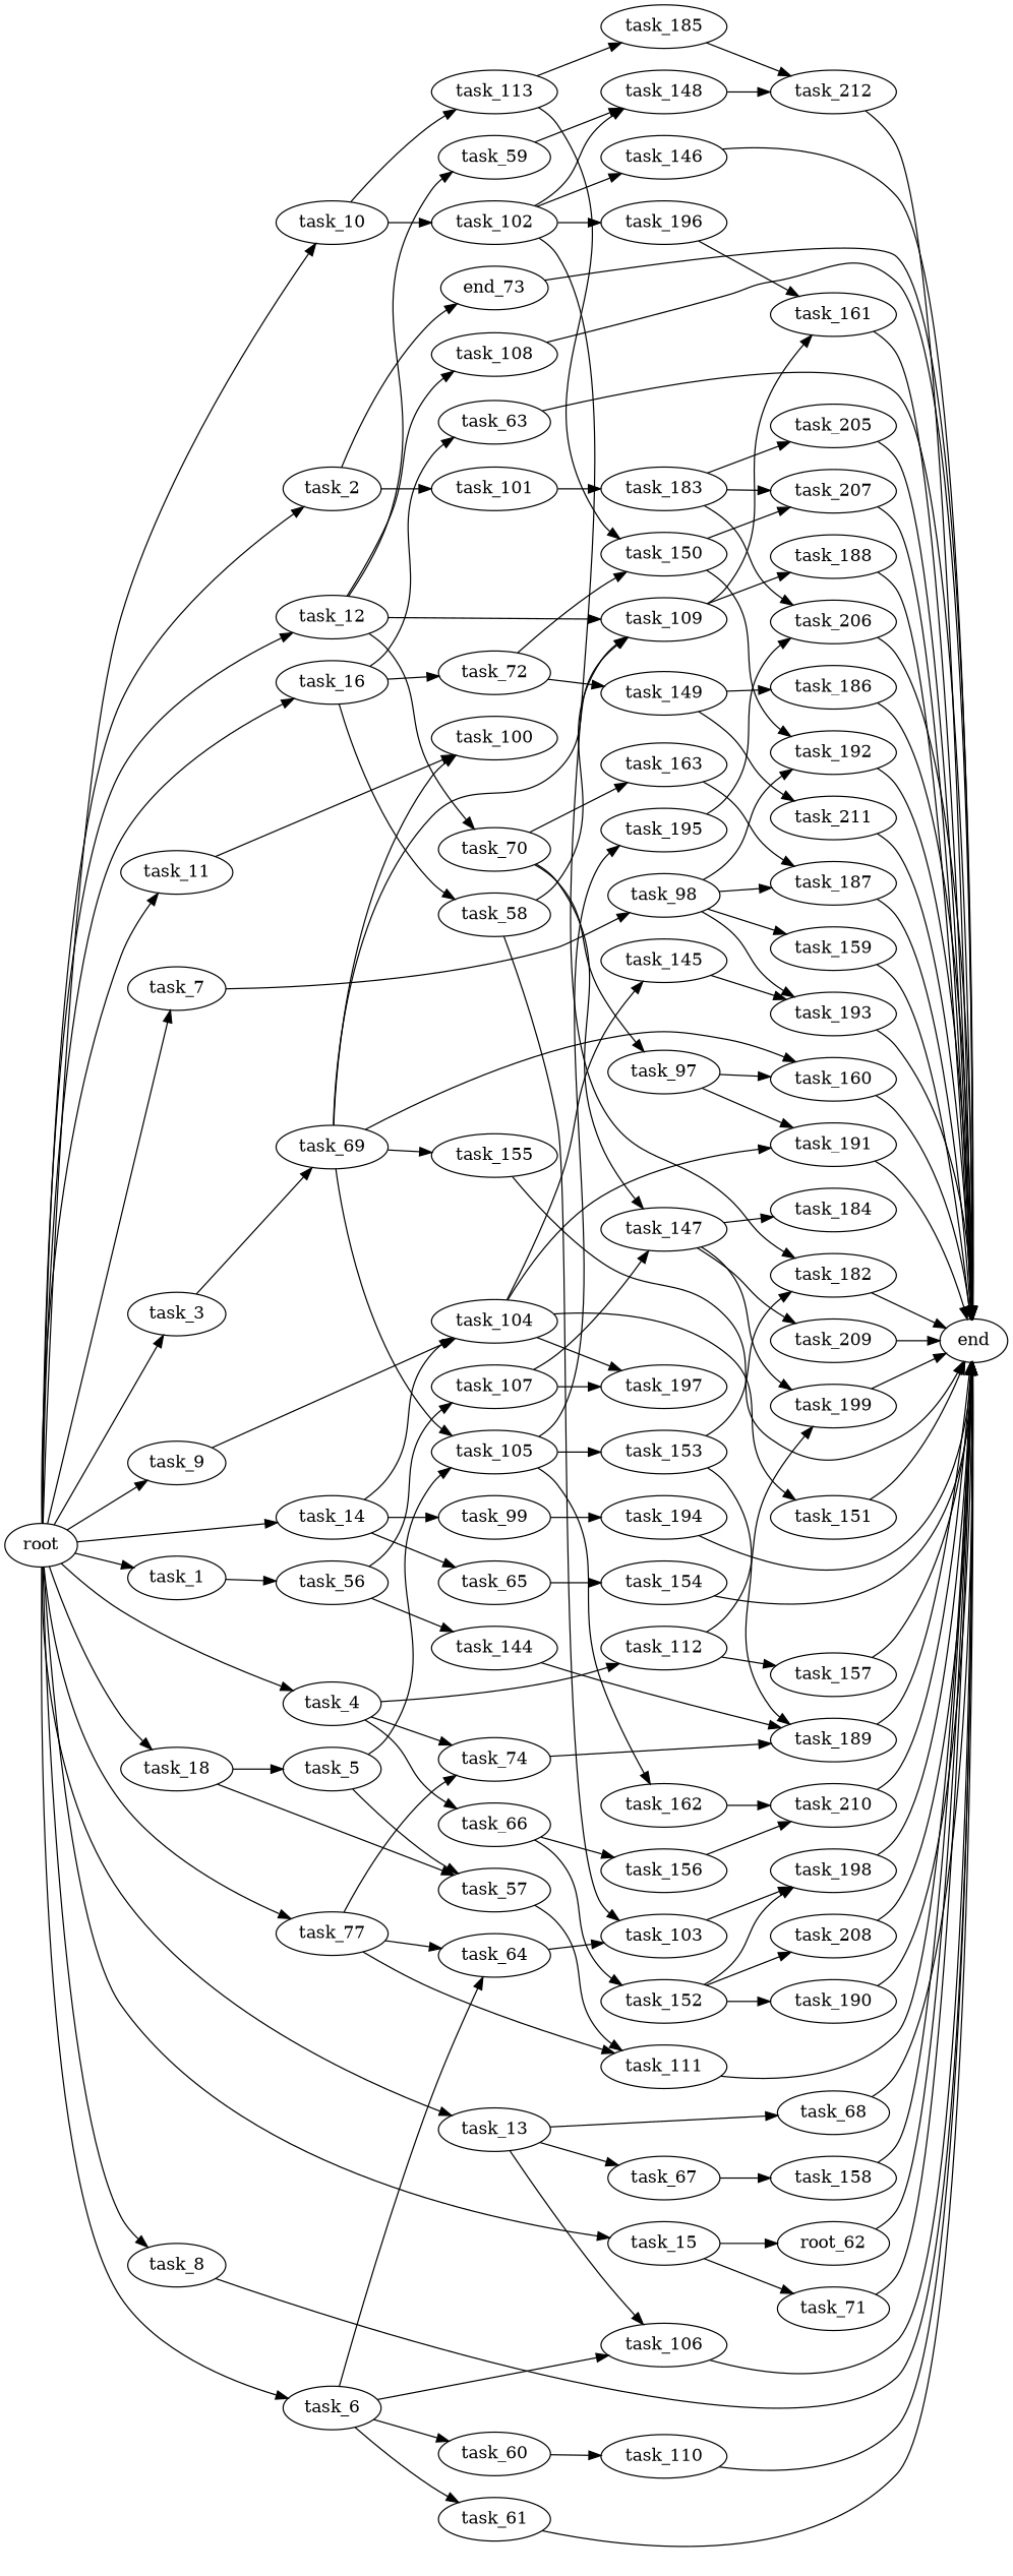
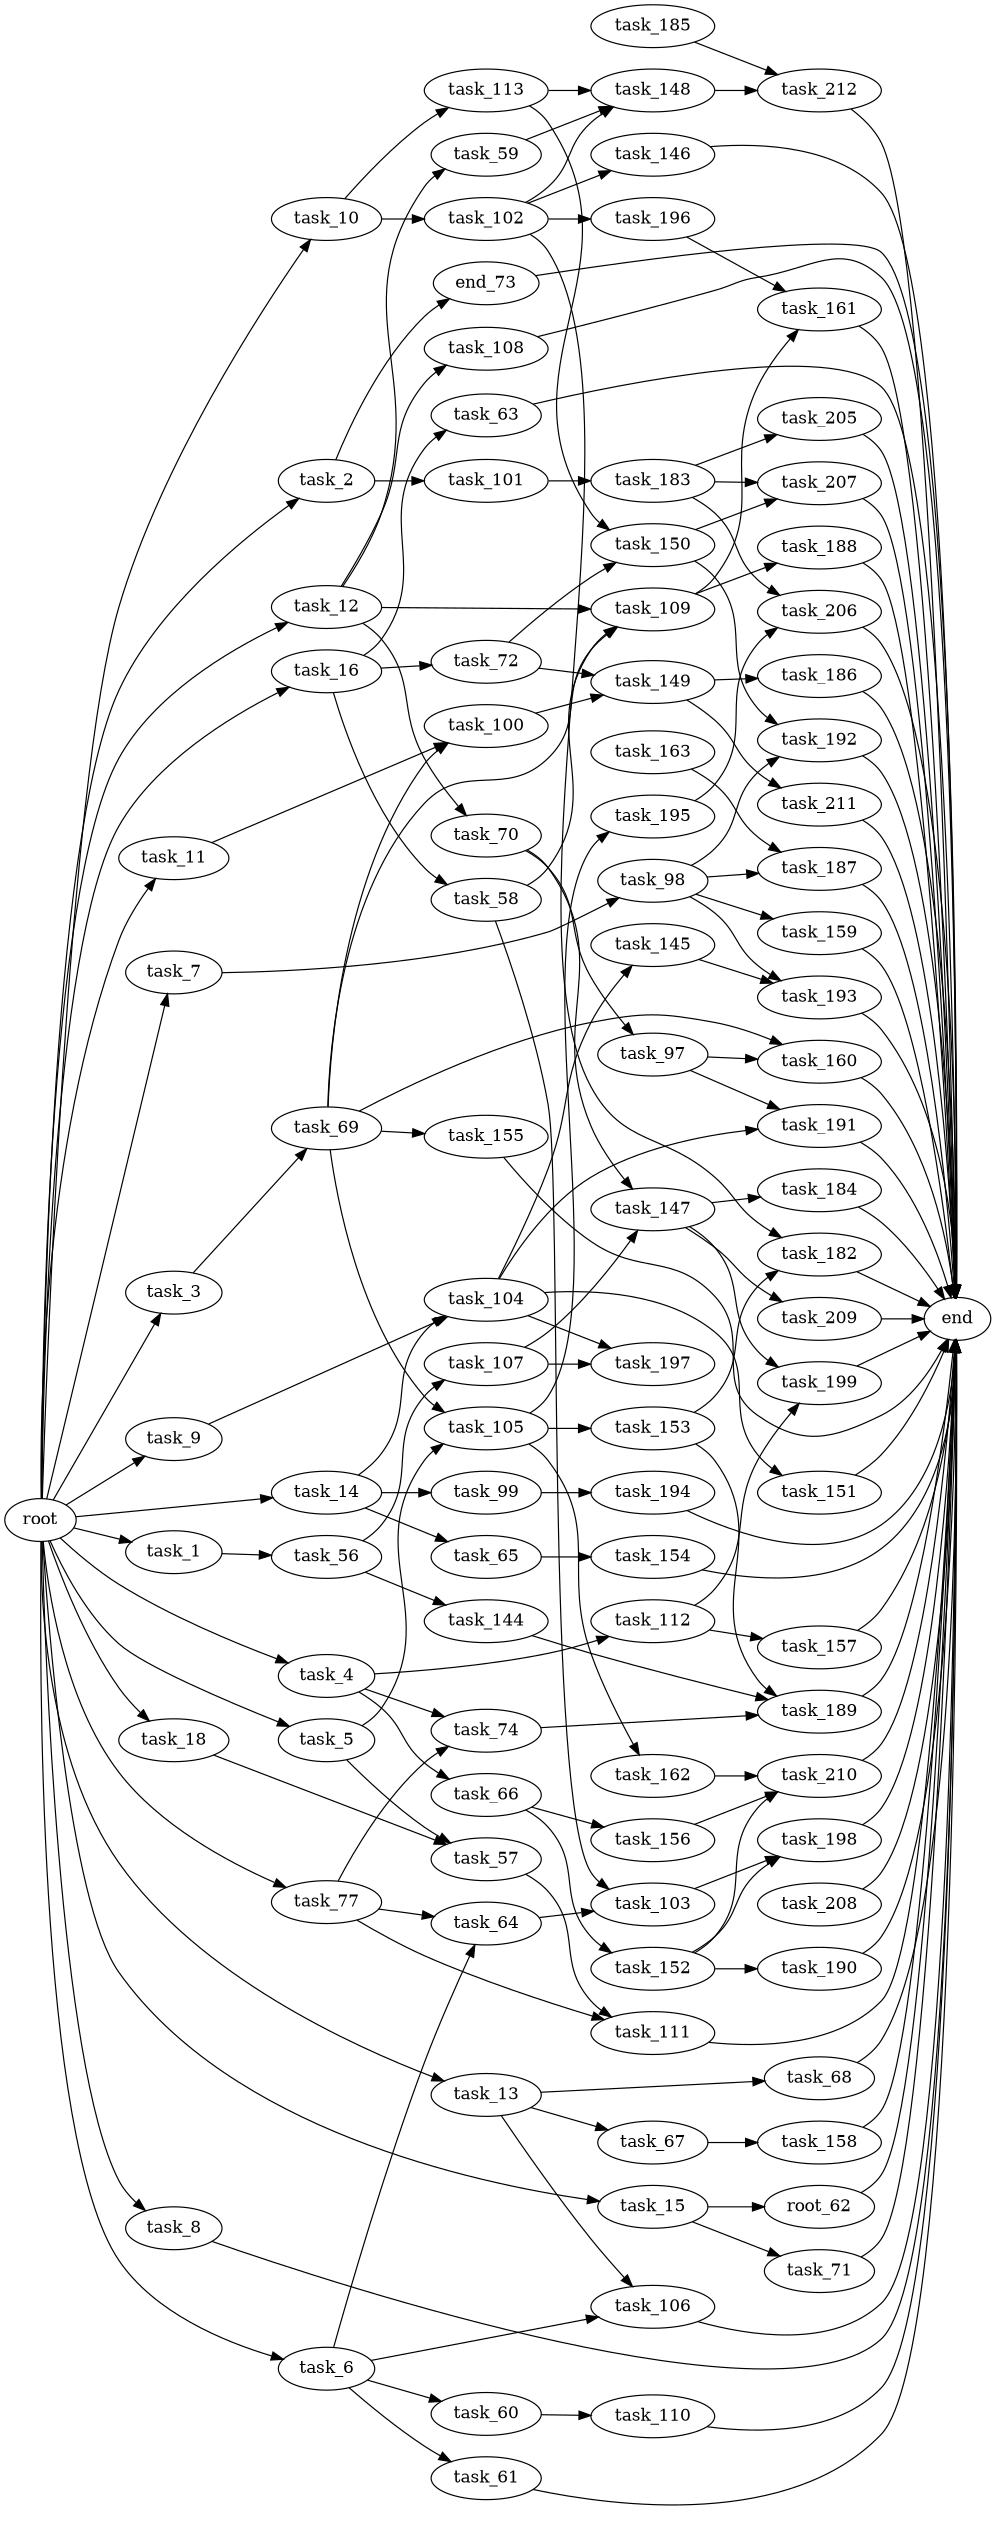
  digraph {
    rankdir=LR
    task_207
    end
    task_149
    task_186
    task_211
    task_98
    task_192
    task_159
    task_187
    task_193
    task_16
    task_58
    task_72
    task_63
    task_109
    task_103
    task_150
    task_57
    task_111
    task_212
    task_147
    task_184
    task_209
    task_199
    task_158
    task_12
    task_108
    task_59
    task_70
    task_148
    task_163
    task_97
    task_188
    task_161
    task_190
    task_14
    task_99
    task_104
    task_65
    task_194
    task_145
    task_151
    task_191
    task_197
    task_154
    task_102
    task_182
    task_196
    task_146
    task_11
    task_100
    task_113
    task_185
    task_68
    task_101
    task_183
    task_206
    task_205
    task_198
    task_144
    task_189
    task_162
    task_210
    n64 [label=root_62]
    task_8
    task_1
    task_56
    task_107
    task_156
    task_6
    task_64
    task_106
    task_61
    task_60
    task_110
    task_5
    task_105
    task_195
    task_153
    root
    task_7
    task_4
    task_10
    task_13
    task_18
    task_15
    task_3
    task_9
    task_2
    n90 [label=task_77]
    task_74
    task_66
    task_112
    task_67
    task_71
    task_69
    n97 [label=end_73]
    task_152
    task_208
    task_157
    task_155
    task_160
    task_207 -> end
    task_149 -> task_186
    task_149 -> task_211
    task_186 -> end
    task_211 -> end
    task_98 -> task_192
    task_98 -> task_159
    task_98 -> task_187
    task_98 -> task_193
    task_192 -> end
    task_159 -> end
    task_187 -> end
    task_193 -> end
    task_16 -> task_58
    task_16 -> task_72
    task_16 -> task_63
    task_58 -> task_109
    task_58 -> task_103
    task_72 -> task_149
    task_72 -> task_150
    task_63 -> end
    task_109 -> task_188
    task_109 -> task_161
    task_103 -> task_198
    task_150 -> task_207
    task_150 -> task_192
    task_57 -> task_111
    task_111 -> end
    task_212 -> end
    task_147 -> task_184
    task_147 -> task_209
    task_147 -> task_199
+   task_184 -> end
    task_209 -> end
    task_199 -> end
    task_158 -> end
    task_12 -> task_109
    task_12 -> task_108
    task_12 -> task_59
    task_12 -> task_70
    task_108 -> end
    task_59 -> task_148
    task_70 -> task_147
-   task_70 -> task_163
    task_70 -> task_97
    task_148 -> task_212
    task_163 -> task_187
    task_97 -> task_191
    task_97 -> task_160
    task_188 -> end
    task_161 -> end
    task_190 -> end
    task_14 -> task_99
    task_14 -> task_104
    task_14 -> task_65
    task_99 -> task_194
    task_104 -> task_145
    task_104 -> task_151
    task_104 -> task_191
    task_104 -> task_197
    task_65 -> task_154
    task_194 -> end
    task_145 -> task_193
    task_151 -> end
    task_191 -> end
    task_154 -> end
    task_102 -> task_148
    task_102 -> task_182
    task_102 -> task_196
    task_102 -> task_146
    task_182 -> end
    task_196 -> task_161
    task_146 -> end
    task_11 -> task_100
+   task_100 -> task_149
    task_113 -> task_150
-   task_113 -> task_185
+   task_113 -> task_148
    task_185 -> task_212
    task_68 -> end
    task_101 -> task_183
    task_183 -> task_207
    task_183 -> task_206
    task_183 -> task_205
    task_206 -> end
    task_205 -> end
    task_198 -> end
    task_144 -> task_189
    task_189 -> end
    task_162 -> task_210
    task_210 -> end
    n64 -> end
    task_8 -> end
    task_1 -> task_56
    task_56 -> task_144
    task_56 -> task_107
    task_107 -> task_147
    task_107 -> task_197
    task_156 -> task_210
    task_6 -> task_64
    task_6 -> task_106
    task_6 -> task_61
    task_6 -> task_60
    task_64 -> task_103
    task_106 -> end
    task_61 -> end
    task_60 -> task_110
    task_110 -> end
    task_5 -> task_57
    task_5 -> task_105
    task_105 -> task_162
    task_105 -> task_195
    task_105 -> task_153
    task_195 -> task_206
    task_153 -> task_182
    task_153 -> task_189
    root -> task_16
    root -> task_12
    root -> task_14
    root -> task_11
    root -> task_8
    root -> task_1
    root -> task_6
-   task_18 -> task_5
+   root -> task_5
    root -> task_7
    root -> task_4
    root -> task_10
    root -> task_13
    root -> task_18
    root -> task_15
    root -> task_3
    root -> task_9
    root -> task_2
    root -> n90
    task_7 -> task_98
    task_4 -> task_74
    task_4 -> task_66
    task_4 -> task_112
    task_10 -> task_102
    task_10 -> task_113
    task_13 -> task_68
    task_13 -> task_106
    task_13 -> task_67
    task_18 -> task_57
    task_15 -> n64
    task_15 -> task_71
    task_3 -> task_69
    task_9 -> task_104
    task_2 -> task_101
    task_2 -> n97
    n90 -> task_111
    n90 -> task_64
    n90 -> task_74
    task_74 -> task_189
    task_66 -> task_156
    task_66 -> task_152
    task_112 -> task_199
    task_112 -> task_157
    task_67 -> task_158
    task_71 -> end
    task_69 -> task_109
    task_69 -> task_100
    task_69 -> task_105
    task_69 -> task_155
    task_69 -> task_160
    n97 -> end
    task_152 -> task_190
    task_152 -> task_198
-   task_152 -> task_208
+   task_152 -> task_210
    task_208 -> end
    task_157 -> end
    task_155 -> end
    task_160 -> end
  }
